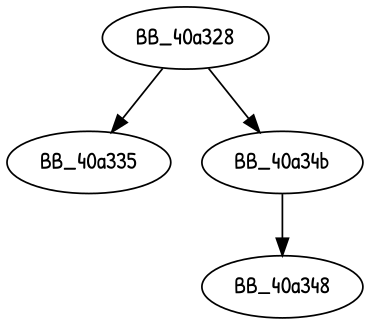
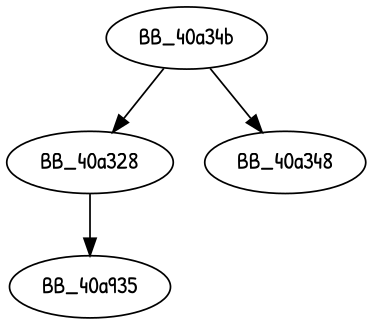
  digraph {
    fontname="Patrick Hand"
    node [fontname="Patrick Hand"]
    edge [fontname="Patrick Hand"]
    BB_40a328
-   BB_40a335
+   BB_40a335 [label=BB_40a935]
    BB_40a34b
    n4 [label=BB_40a348]
    BB_40a328 -> BB_40a335
-   BB_40a328 -> BB_40a34b
+   BB_40a34b -> BB_40a328
    BB_40a34b -> n4
  }
